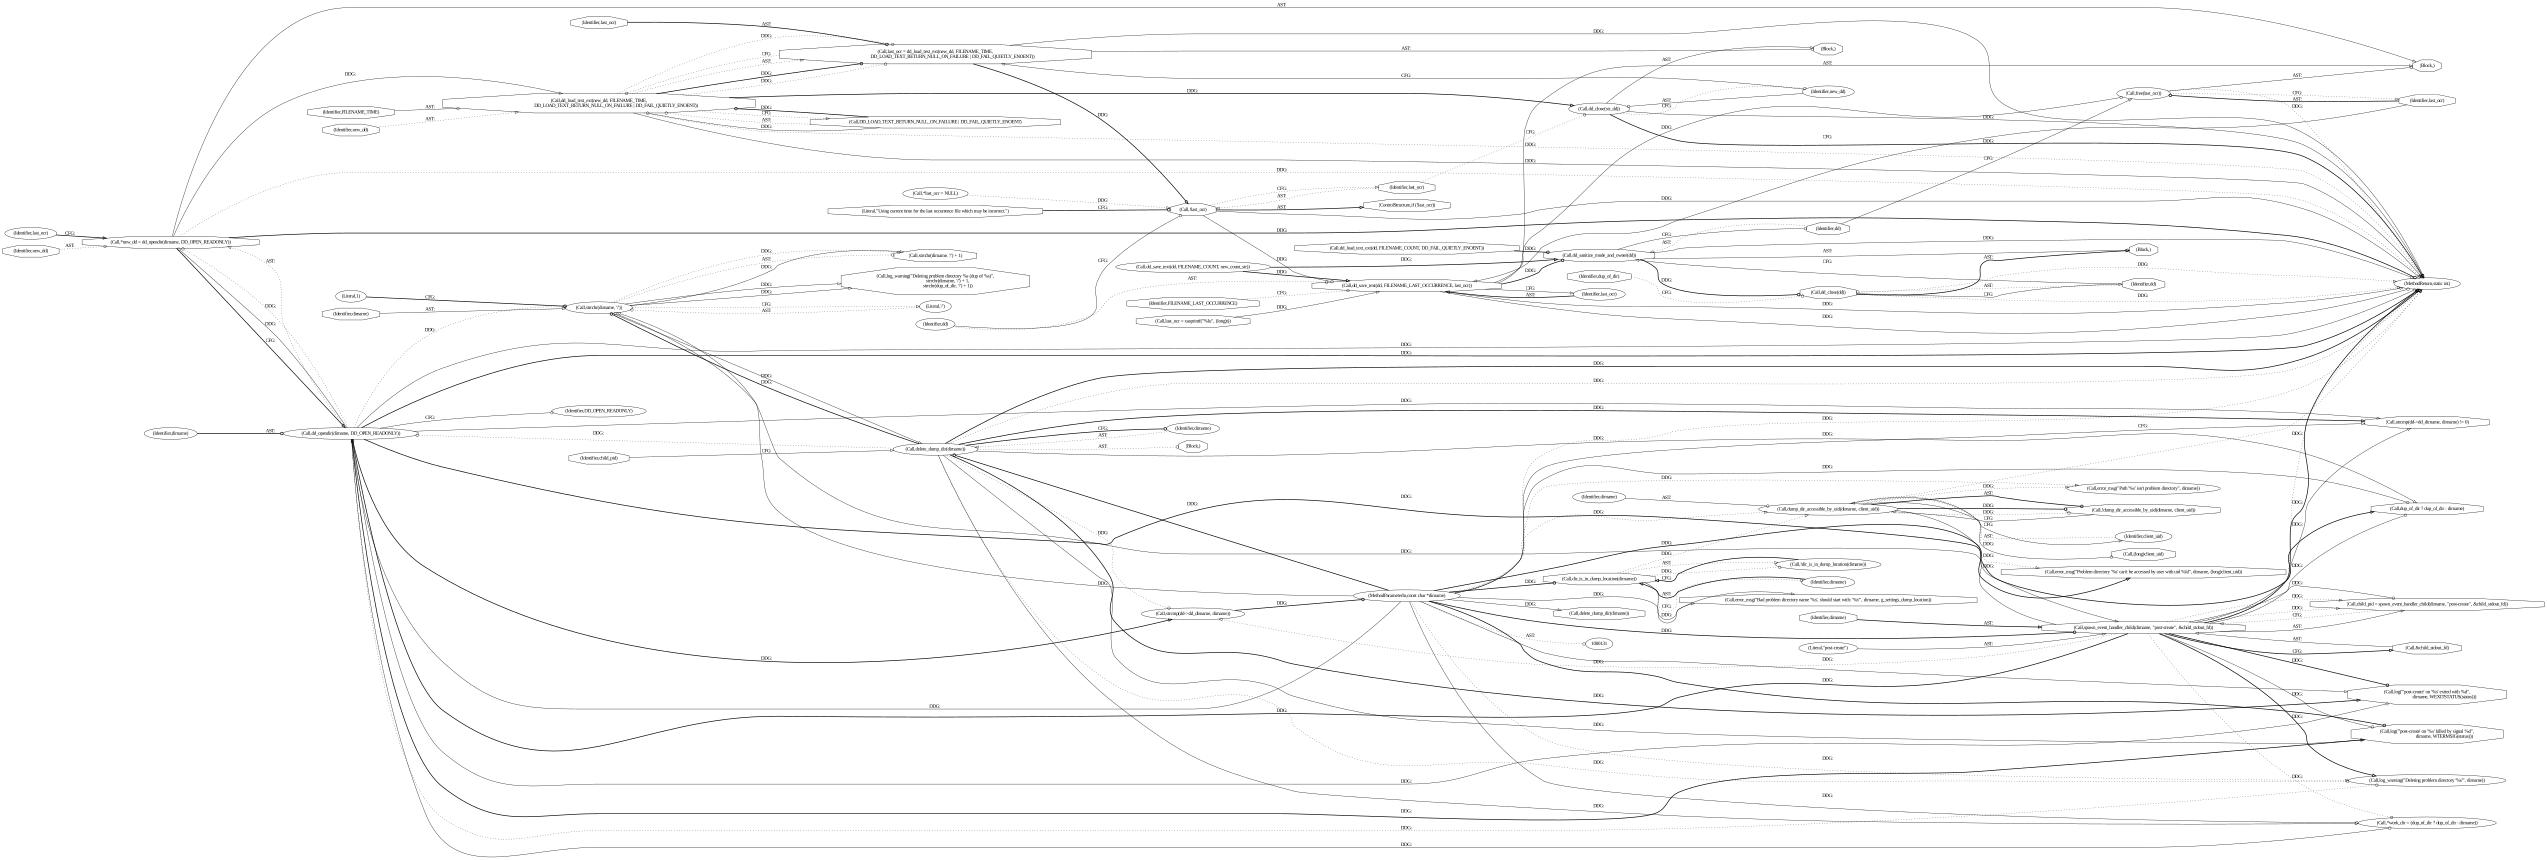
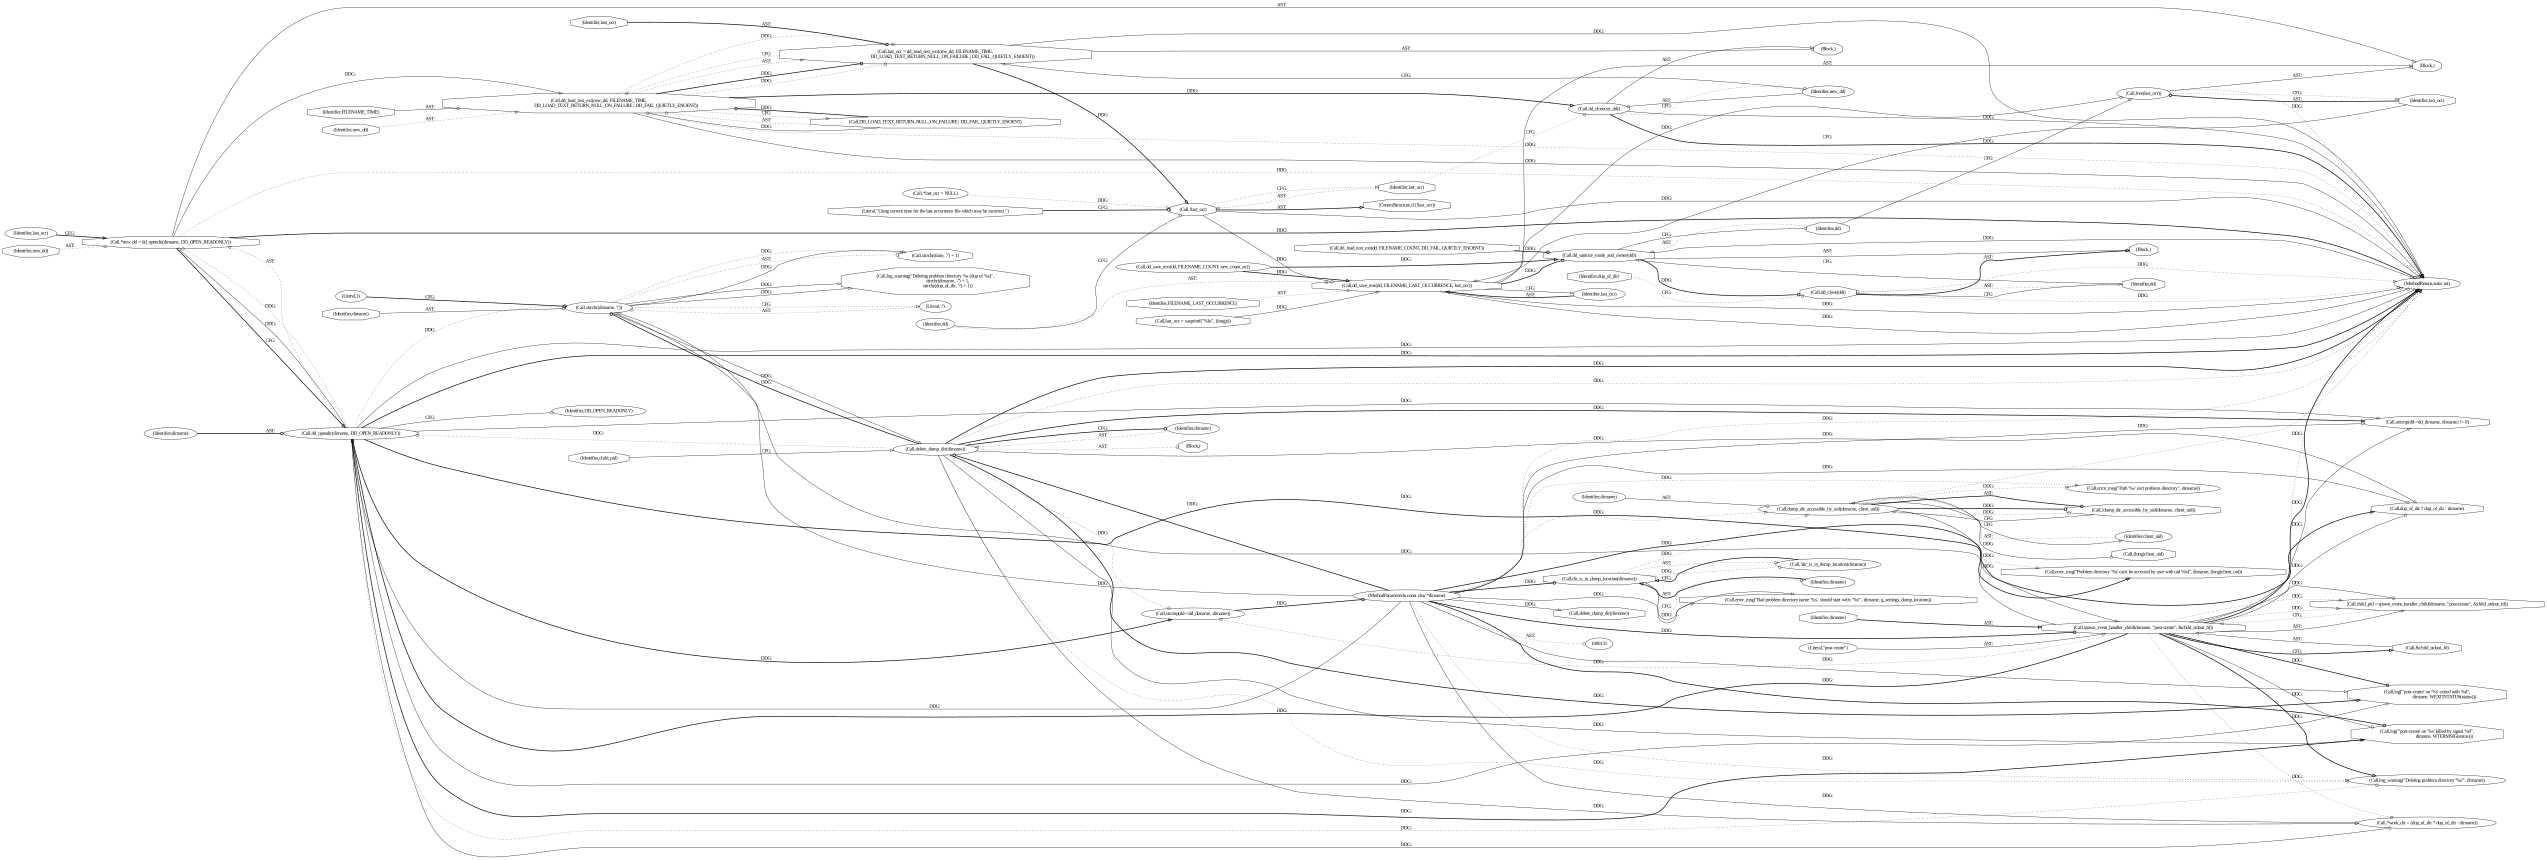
  digraph {
    fontname="Liberation Serif"
    rankdir=LR
    node [fontname="Liberation Serif" shape=octagon]
    edge [arrowhead=onormal fontname="Liberation Serif" style=solid]
    n1 [label="(Call,*new_dd = dd_opendir(dirname, DD_OPEN_READONLY))"]
    n2 [label="(Call,dd_opendir(dirname, DD_OPEN_READONLY))" shape=ellipse]
    n3 [label="(Call,dd_load_text_ext(new_dd, FILENAME_TIME,\n                            DD_LOAD_TEXT_RETURN_NULL_ON_FAILURE | DD_FAIL_QUIETLY_ENOENT))"]
    n4 [label="(Block,)"]
    n5 [label="(MethodReturn,static int)" shape=ellipse]
    n6 [label="(Call,strrchr(dirname, '/'))" shape=ellipse]
    n7 [label="(Call,strcmp(dd->dd_dirname, dirname) != 0)"]
    n8 [label="(Call,*work_dir = (dup_of_dir ? dup_of_dir : dirname))" shape=ellipse]
    n9 [label="(Call,dup_of_dir ? dup_of_dir : dirname)"]
    n10 [label="(Call,log(\"'post-create' on '%s' exited with %d\",\n                            dirname, WEXITSTATUS(status)))"]
    n11 [label="(Call,strcmp(dd->dd_dirname, dirname))" shape=ellipse]
    n12 [label="(Identifier,DD_OPEN_READONLY)" shape=ellipse]
    n13 [label="(Call,log(\"'post-create' on '%s' killed by signal %d\",\n                            dirname, WTERMSIG(status)))"]
    n14 [label="(Call,log_warning(\"Deleting problem directory '%s'\", dirname))" shape=ellipse]
    n15 [label="(Call,last_ocr = dd_load_text_ext(new_dd, FILENAME_TIME,\n                            DD_LOAD_TEXT_RETURN_NULL_ON_FAILURE | DD_FAIL_QUIETLY_ENOENT))"]
    n16 [label="(Call,dd_close(str_dd))" shape=ellipse]
    n17 [label="(Call,DD_LOAD_TEXT_RETURN_NULL_ON_FAILURE | DD_FAIL_QUIETLY_ENOENT)"]
    n18 [label="(Call,delete_dump_dir(dirname))" shape=ellipse]
-   n19 [label="(Call,strrchr(dirname, '/') + 1)"]
+   n19 [label="(Call,strrchr(time, '/') + 1)"]
    n20 [label="(Call,log_warning(\"Deleting problem directory %s (dup of %s)\",\n                    strrchr(dirname, '/') + 1,\n                    strrchr(dup_of_dir, '/') + 1))"]
    n21 [label="(Literal,'/')" shape=ellipse]
    n22 [label="(MethodParameterIn,const char *dirname)" shape=ellipse]
    n23 [label="(Call,spawn_event_handler_child(dirname, \"post-create\", &child_stdout_fd))"]
    n24 [label="(Call,dump_dir_accessible_by_uid(dirname, client_uid))" shape=ellipse]
    n25 [label="(Call,dir_is_in_dump_location(dirname))"]
    n26 [label="(Call,error_msg(\"Bad problem directory name '%s', should start with: '%s'\", dirname, g_settings_dump_location))"]
    n27 [label="(Call,error_msg(\"Problem directory '%s' can't be accessed by user with uid %ld\", dirname, (long)client_uid))"]
    n28 [label="(Call,delete_dump_dir(dirname))"]
    n29 [label="(Call,error_msg(\"Path '%s' isn't problem directory\", dirname))" shape=ellipse]
    1000131 [shape=ellipse]
    n31 [label="(Identifier,dirname)" shape=ellipse]
    n32 [label="(Block,)"]
    n33 [label="(Call,&child_stdout_fd)"]
    n34 [label="(Call,child_pid = spawn_event_handler_child(dirname, \"post-create\", &child_stdout_fd))"]
    n35 [label="(Identifier,client_uid)" shape=ellipse]
    n36 [label="(Call,(long)client_uid)"]
    n37 [label="(Call,!dump_dir_accessible_by_uid(dirname, client_uid))"]
    n38 [label="(Call,!dir_is_in_dump_location(dirname))" shape=ellipse]
    n39 [label="(Identifier,dirname)" shape=ellipse]
    n40 [label="(Call,!last_ocr)"]
    n41 [label="(Block,)"]
    n42 [label="(Identifier,new_dd)" shape=ellipse]
    n43 [label="(Call,dd_save_text(dd, FILENAME_LAST_OCCURRENCE, last_ocr))"]
    n44 [label="(ControlStructure,if (!last_ocr))"]
    n45 [label="(Identifier,last_ocr)"]
    n46 [label="(Call,free(last_ocr))" shape=ellipse]
    n47 [label="(Call,dd_sanitize_mode_and_owner(dd))"]
    n48 [label="(Identifier,last_ocr)" shape=ellipse]
    n49 [label="(Identifier,last_ocr)"]
    n50 [label="(Call,dd_close(dd))"]
    n51 [label="(Identifier,dd)"]
    n52 [label="(Block,)"]
    n53 [label="(Identifier,dd)"]
    n54 [label="(Call,dd_save_text(dd, FILENAME_COUNT, new_count_str))" shape=ellipse]
    n55 [label="(Identifier,dirname)" shape=ellipse]
    n56 [label="(Identifier,dirname)"]
    n57 [label="(Identifier,dup_of_dir)"]
    n58 [label="(Literal,1)" shape=ellipse]
    n59 [label="(Literal,\"post-create\")" shape=ellipse]
    n60 [label="(Identifier,last_ocr)"]
    n61 [label="(Identifier,dirname)"]
    n62 [label="(Literal,\"Using current time for the last occurrence file which may be incorrect.\")"]
    n63 [label="(Identifier,FILENAME_TIME)"]
    n64 [label="(Identifier,new_dd)"]
    n65 [label="(Identifier,last_ocr)" shape=ellipse]
    n66 [label="(Call,last_ocr = xasprintf(\"%lu\", (long)t))"]
    n67 [label="(Identifier,dd)" shape=ellipse]
    n68 [label="(Identifier,new_dd)"]
    n69 [label="(Call,*last_ocr = NULL)" shape=ellipse]
    n70 [label="(Identifier,FILENAME_LAST_OCCURRENCE)"]
    n71 [label="(Identifier,child_pid)"]
    n72 [label="(Identifier,dirname)" shape=ellipse]
    n73 [label="(Call,dd_load_text_ext(dd, FILENAME_COUNT, DD_FAIL_QUIETLY_ENOENT))"]
    n1 -> n2 [label="CFG: " style=bold]
    n1 -> n3 [label="DDG: "]
    n1 -> n4 [label="AST: "]
    n1 -> n5 [label="DDG: " style=dotted]
    n1 -> n5 [arrowhead=odot label="DDG: " style=bold]
    n2 -> n1 [label="AST: " style=dotted]
    n2 -> n1 [arrowhead=odot label="DDG: " style=dotted]
    n2 -> n1 [arrowhead=odot label="DDG: "]
    n2 -> n5 [arrowhead=odot label="DDG: " style=bold]
    n2 -> n5 [arrowhead=odot label="DDG: "]
    n2 -> n6 [label="DDG: " style=dotted]
    n2 -> n7 [label="DDG: "]
    n2 -> n8 [arrowhead=odot label="DDG: "]
    n2 -> n9 [label="DDG: " style=bold]
    n2 -> n10 [arrowhead=odot label="DDG: "]
    n2 -> n11 [label="DDG: " style=bold]
    n2 -> n12 [arrowhead=odot label="CFG: "]
    n2 -> n13 [label="DDG: " style=bold]
    n2 -> n14 [arrowhead=odot label="DDG: " style=dotted]
    n3 -> n5 [arrowhead=odot label="DDG: " style=dotted]
    n3 -> n5 [label="DDG: "]
    n3 -> n15 [label="AST: " style=dotted]
    n3 -> n15 [arrowhead=odot label="DDG: " style=bold]
    n3 -> n15 [arrowhead=odot label="DDG: " style=dotted]
    n3 -> n15 [arrowhead=odot label="DDG: " style=dotted]
    n3 -> n16 [label="DDG: " style=bold]
    n3 -> n17 [label="CFG: " style=dotted]
    n6 -> n18 [label="DDG: "]
    n6 -> n19 [arrowhead=odot label="AST: " style=dotted]
    n6 -> n19 [label="DDG: "]
    n6 -> n19 [arrowhead=odot label="DDG: " style=dotted]
    n6 -> n20 [label="DDG: "]
    n6 -> n20 [label="DDG: "]
    n6 -> n21 [label="CFG: " style=dotted]
    n11 -> n22 [arrowhead=odot label="DDG: " style=bold]
    n15 -> n3 [arrowhead=odot label="CFG: " style=dotted]
    n15 -> n5 [label="DDG: "]
    n15 -> n40 [label="DDG: " style=bold]
    n15 -> n41 [arrowhead=odot label="AST: "]
    n16 -> n5 [label="DDG: "]
    n16 -> n5 [label="DDG: " style=bold]
    n16 -> n41 [label="AST: "]
    n16 -> n42 [arrowhead=odot label="CFG: " style=dotted]
    n17 -> n3 [arrowhead=odot label="AST: " style=dotted]
    n17 -> n3 [arrowhead=odot label="DDG: "]
    n17 -> n3 [arrowhead=odot label="DDG: " style=bold]
    n18 -> n2 [arrowhead=odot label="DDG: " style=dotted]
    n18 -> n5 [arrowhead=odot label="DDG: " style=bold]
    n18 -> n5 [arrowhead=odot label="DDG: " style=dotted]
    n18 -> n6 [arrowhead=odot label="DDG: " style=bold]
    n18 -> n7 [label="DDG: " style=bold]
    n18 -> n8 [label="DDG: "]
    n18 -> n9 [label="DDG: "]
    n18 -> n10 [label="DDG: " style=bold]
    n18 -> n11 [arrowhead=odot label="DDG: " style=dotted]
    n18 -> n13 [label="DDG: "]
    n18 -> n14 [arrowhead=odot label="DDG: " style=dotted]
    n18 -> n31 [arrowhead=odot label="CFG: " style=bold]
    n18 -> n32 [arrowhead=odot label="AST: " style=dotted]
    n21 -> n6 [arrowhead=odot label="AST: " style=dotted]
    n22 -> n2 [label="DDG: "]
    n22 -> n5 [label="DDG: " style=dotted]
    n22 -> n6 [label="DDG: "]
    n22 -> n7 [label="DDG: "]
    n22 -> n8 [arrowhead=odot label="DDG: "]
    n22 -> n9 [arrowhead=odot label="DDG: "]
    n22 -> n10 [label="DDG: "]
    n22 -> n13 [arrowhead=odot label="DDG: " style=bold]
    n22 -> n14 [label="DDG: " style=dotted]
    n22 -> n18 [arrowhead=odot label="DDG: " style=bold]
    n22 -> n23 [arrowhead=odot label="DDG: " style=bold]
    n22 -> n24 [label="DDG: " style=dotted]
    n22 -> n25 [arrowhead=odot label="DDG: " style=bold]
    n22 -> n26 [label="DDG: "]
    n22 -> n27 [label="DDG: " style=bold]
    n22 -> n28 [label="DDG: "]
    n22 -> n29 [label="DDG: " style=dotted]
    n22 -> 1000131 [arrowhead=odot label="AST: " style=dotted]
    n23 -> n2 [arrowhead=odot label="DDG: " style=bold]
    n23 -> n5 [label="DDG: " style=bold]
    n23 -> n5 [label="DDG: " style=dotted]
    n23 -> n6 [arrowhead=odot label="DDG: "]
    n23 -> n7 [label="DDG: "]
    n23 -> n8 [arrowhead=odot label="DDG: " style=dotted]
    n23 -> n9 [arrowhead=odot label="DDG: "]
    n23 -> n10 [arrowhead=odot label="DDG: " style=bold]
    n23 -> n11 [label="DDG: " style=dotted]
    n23 -> n13 [arrowhead=odot label="DDG: "]
    n23 -> n14 [label="DDG: " style=bold]
    n23 -> n33 [label="CFG: " style=bold]
    n23 -> n34 [label="AST: "]
    n23 -> n34 [arrowhead=odot label="DDG: "]
    n23 -> n34 [label="DDG: " style=dotted]
    n23 -> n34 [label="DDG: " style=dotted]
-   n24 -> n5 [label="CFG: " style=dotted]
+   n24 -> n5 [label="DDG: " style=dotted]
    n24 -> n23 [label="DDG: "]
    n24 -> n27 [label="DDG: " style=dotted]
    n24 -> n29 [label="DDG: " style=dotted]
    n24 -> n35 [label="CFG: "]
    n24 -> n36 [arrowhead=odot label="DDG: "]
    n24 -> n37 [arrowhead=odot label="AST: " style=bold]
    n24 -> n37 [arrowhead=odot label="DDG: " style=bold]
    n24 -> n37 [arrowhead=odot label="DDG: " style=dotted]
    n25 -> n24 [label="DDG: " style=dotted]
    n25 -> n26 [label="DDG: "]
    n25 -> n38 [label="AST: " style=dotted]
    n25 -> n38 [arrowhead=odot label="DDG: " style=dotted]
    n25 -> n39 [arrowhead=odot label="CFG: " style=dotted]
    n31 -> n18 [label="AST: " style=dotted]
    n33 -> n23 [label="AST: "]
    n34 -> n23 [label="CFG: " style=dotted]
    n35 -> n24 [label="AST: " style=dotted]
    n37 -> n24 [label="CFG: "]
    n38 -> n25 [label="CFG: " style=bold]
    n39 -> n25 [label="AST: " style=bold]
    n40 -> n5 [arrowhead=odot label="DDG: "]
    n40 -> n43 [arrowhead=odot label="DDG: "]
    n40 -> n44 [label="AST: " style=bold]
    n40 -> n45 [label="CFG: " style=dotted]
    n42 -> n15 [label="CFG: "]
    n42 -> n16 [arrowhead=odot label="AST: "]
    n43 -> n4 [label="AST: "]
    n43 -> n5 [label="DDG: "]
    n43 -> n5 [arrowhead=odot label="DDG: "]
    n43 -> n46 [arrowhead=odot label="DDG: "]
    n43 -> n47 [arrowhead=odot label="DDG: " style=bold]
    n43 -> n48 [label="CFG: "]
    n45 -> n16 [arrowhead=odot label="CFG: " style=dotted]
    n45 -> n40 [label="AST: " style=dotted]
    n46 -> n4 [arrowhead=odot label="AST: "]
    n46 -> n5 [label="DDG: " style=dotted]
    n46 -> n49 [label="CFG: " style=dotted]
    n47 -> n5 [label="DDG: "]
    n47 -> n50 [arrowhead=odot label="DDG: " style=bold]
    n47 -> n51 [arrowhead=odot label="CFG: "]
    n47 -> n52 [arrowhead=odot label="AST: "]
    n48 -> n43 [label="AST: " style=bold]
    n49 -> n43 [label="CFG: "]
    n49 -> n46 [arrowhead=odot label="AST: " style=bold]
    n50 -> n5 [label="DDG: " style=dotted]
    n50 -> n5 [label="DDG: " style=dotted]
    n50 -> n52 [label="AST: " style=bold]
    n50 -> n53 [label="CFG: "]
    n51 -> n46 [label="CFG: "]
    n51 -> n47 [label="AST: " style=dotted]
    n53 -> n47 [label="CFG: "]
    n53 -> n50 [arrowhead=odot label="AST: " style=dotted]
    n54 -> n43 [label="DDG: " style=bold]
    n54 -> n47 [label="DDG: " style=bold]
    n55 -> n24 [arrowhead=odot label="AST: "]
    n56 -> n6 [label="AST: "]
    n57 -> n50 [arrowhead=odot label="CFG: " style=dotted]
    n58 -> n6 [arrowhead=odot label="CFG: " style=bold]
    n59 -> n23 [label="AST: "]
    n60 -> n15 [arrowhead=odot label="AST: " style=bold]
    n61 -> n23 [label="AST: " style=bold]
    n62 -> n40 [arrowhead=odot label="CFG: " style=bold]
    n63 -> n3 [arrowhead=odot label="AST: "]
    n64 -> n3 [label="AST: " style=dotted]
    n65 -> n1 [label="CFG: " style=bold]
    n66 -> n43 [label="DDG: "]
    n67 -> n40 [arrowhead=odot label="CFG: "]
    n67 -> n43 [arrowhead=odot label="AST: " style=dotted]
    n68 -> n1 [arrowhead=odot label="AST: " style=dotted]
    n69 -> n40 [label="DDG: " style=dotted]
-   n70 -> n43 [arrowhead=odot label="CFG: " style=dotted]
+   n70 -> n43 [arrowhead=odot label="AST: " style=dotted]
    n71 -> n18 [label="CFG: "]
    n72 -> n2 [arrowhead=odot label="AST: " style=bold]
    n73 -> n47 [arrowhead=odot label="DDG: " style=bold]
  }
